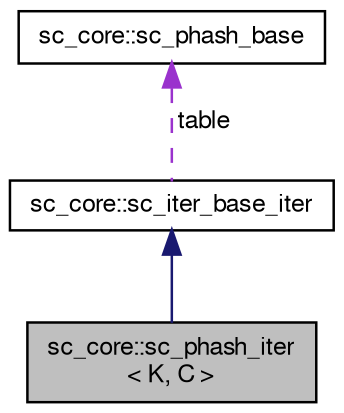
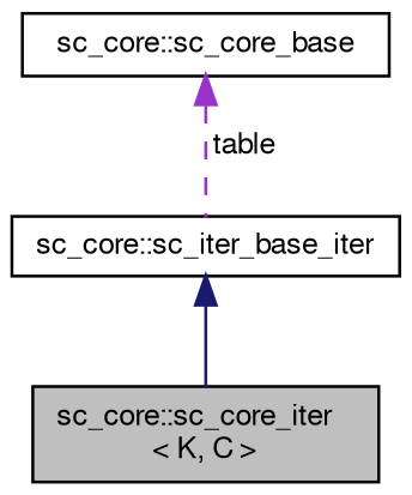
  digraph {
    node [color=black fillcolor=white fontname=FreeSans fontsize=10 shape=record style=filled]
    edge [dir=back fontname=FreeSans fontsize=10 labelfontname=FreeSans labelfontsize=10]
-   n1 [fillcolor=grey75 fontcolor=black height=0.2 label="sc_core::sc_phash_iter\l\< K, C \>" width=0.4]
+   n1 [fillcolor=grey75 fontcolor=black height=0.2 label="sc_core::sc_core_iter\l\< K, C \>" width=0.4]
    n2 [height=0.2 label="sc_core::sc_iter_base_iter" width=0.4]
-   n3 [height=0.2 label="sc_core::sc_phash_base" width=0.4]
+   n3 [height=0.2 label="sc_core::sc_core_base" width=0.4]
    n2 -> n1 [color=midnightblue style=solid]
    n3 -> n2 [color=darkorchid3 label=" table" style=dashed]
  }
